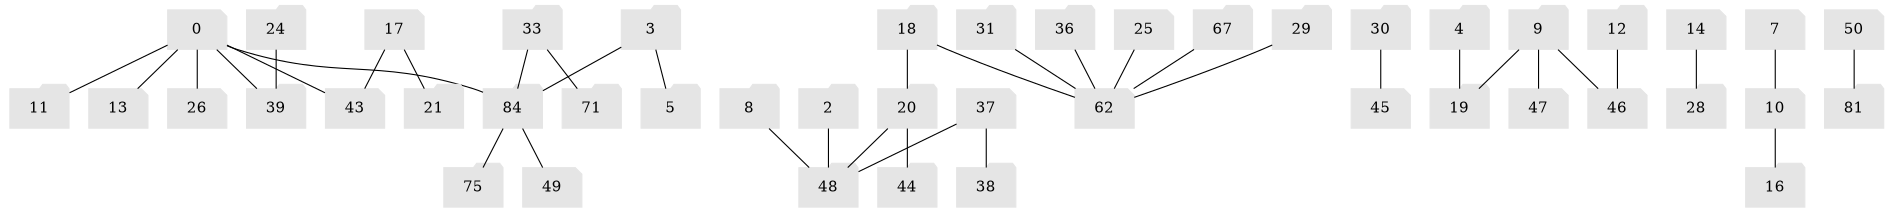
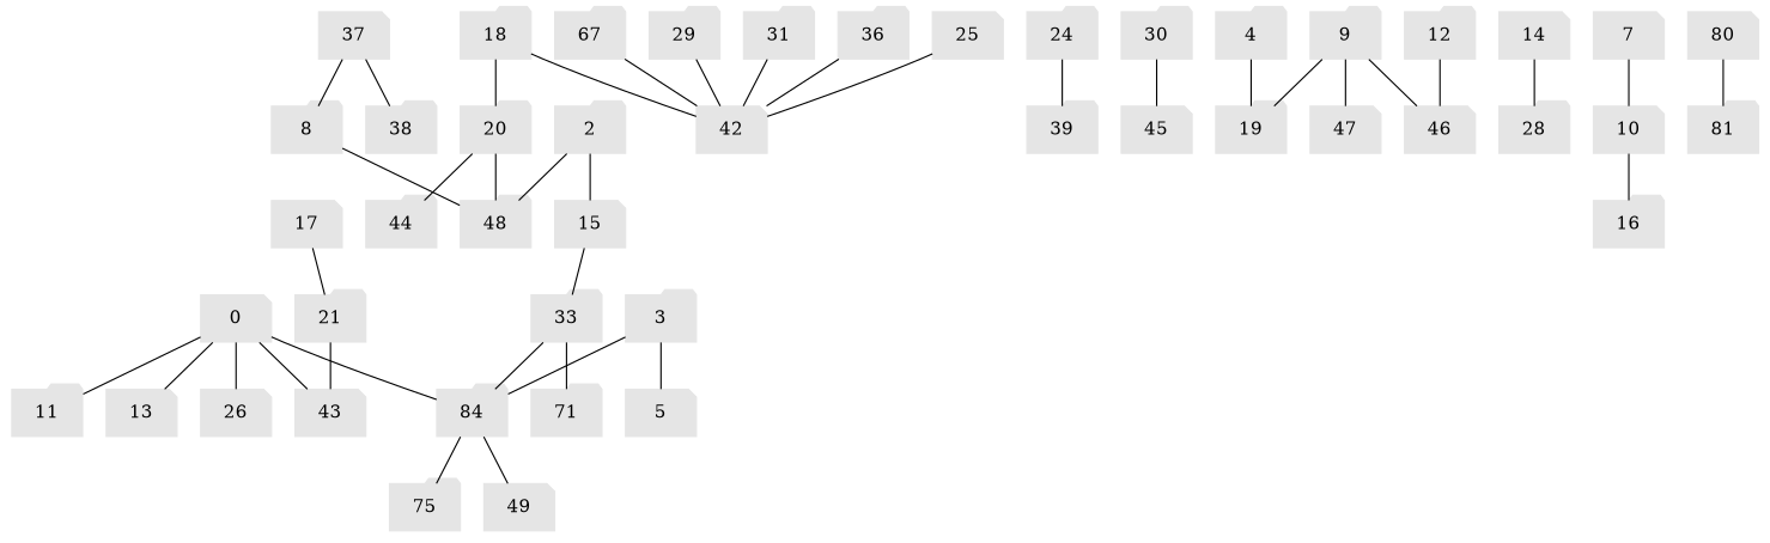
  graph {
    node [color=gray90 shape=folder style=filled]
    edge [weight=1.0]
    n1 [label=0 shape=note]
    11
    13 [shape=note]
    26 [shape=note]
    n5 [label=84]
    39
    43 [shape=note]
    n8 [label=75]
    49 [shape=note]
+   15 [shape=note]
    2
    48
    33
    3
-   5
+   5 [shape=note]
    45 [shape=note]
    4
    19
    14 [shape=note]
    28
    7 [shape=note]
    10 [shape=note]
    16
    8
    9
    47 [shape=note]
    46 [shape=note]
    12
    n29 [label=71]
    17 [shape=note]
    21
    18
    20
-   42 [shape=note label=62]
+   42 [shape=note]
    44
    24
    25 [shape=note]
    n38 [label=67]
    29
    30
    31
-   50 [shape=note]
+   50 [shape=note label=80]
    n43 [label=81]
    36
    37 [shape=note]
    38
    n1 -- 11
    n1 -- 13
    n1 -- 26
    n1 -- n5
-   n1 -- 39
    n1 -- 43
    n5 -- n8
    n5 -- 49
+   15 -- 33
+   2 -- 15
    2 -- 48
    33 -- n5
    33 -- n29
    3 -- n5
    3 -- 5
    4 -- 19
    14 -- 28
    7 -- 10
    10 -- 16
    8 -- 48
    9 -- 19
    9 -- 47
    9 -- 46
    12 -- 46
    17 -- 21
-   17 -- 43
+   21 -- 43
    18 -- 20
    18 -- 42
    20 -- 48
    20 -- 44
    24 -- 39
    25 -- 42
    n38 -- 42
    29 -- 42
    30 -- 45
    31 -- 42
    50 -- n43
    36 -- 42
-   37 -- 48
+   37 -- 8
    37 -- 38
  }
